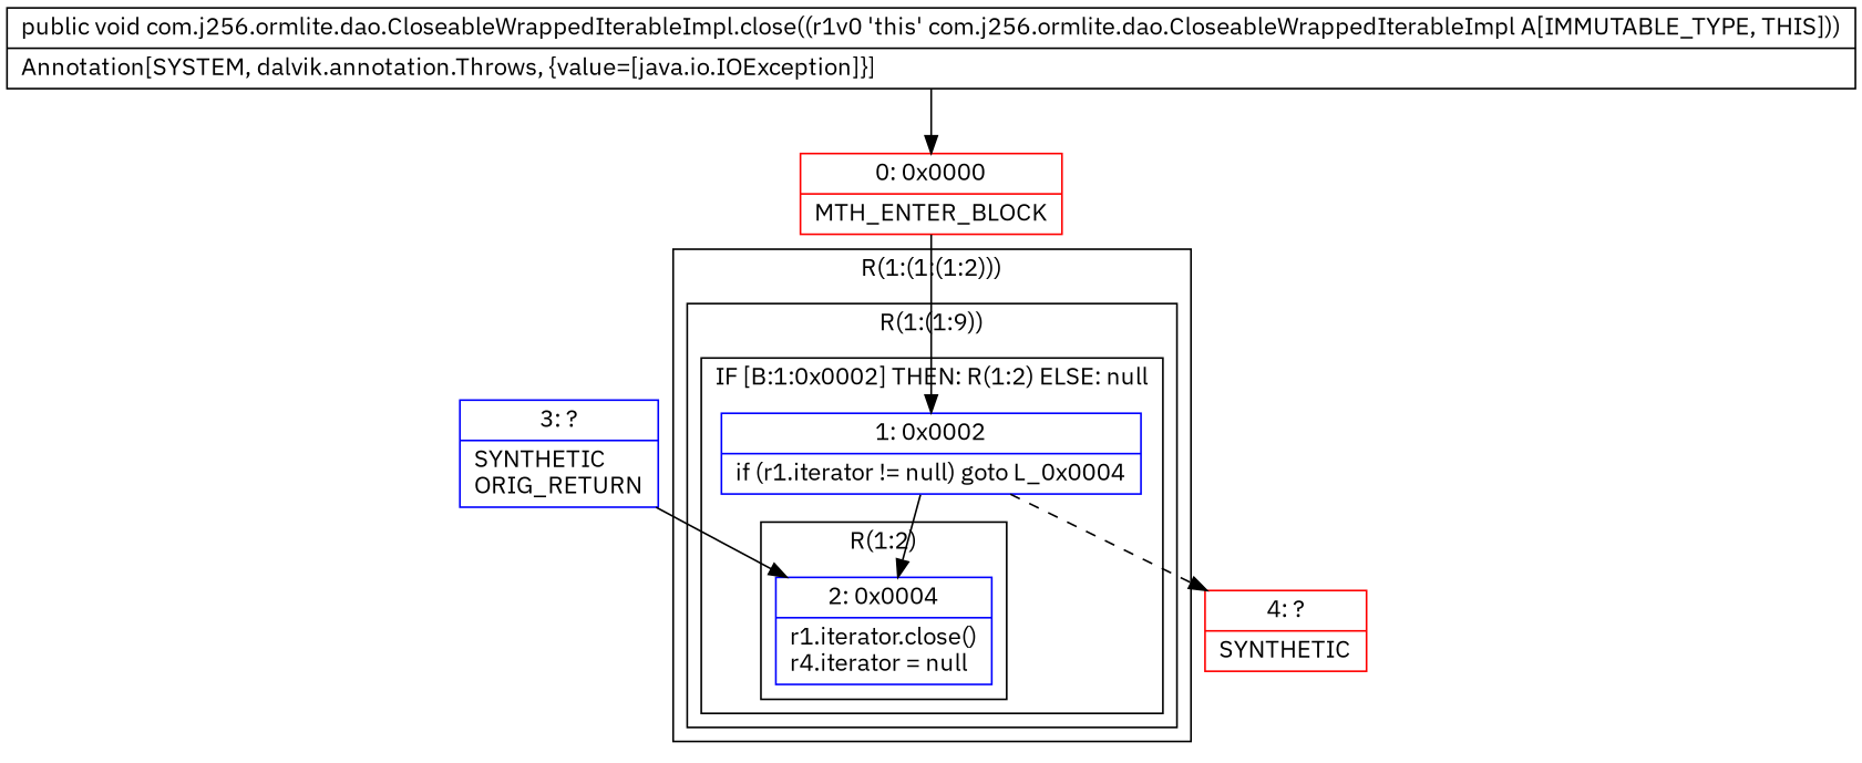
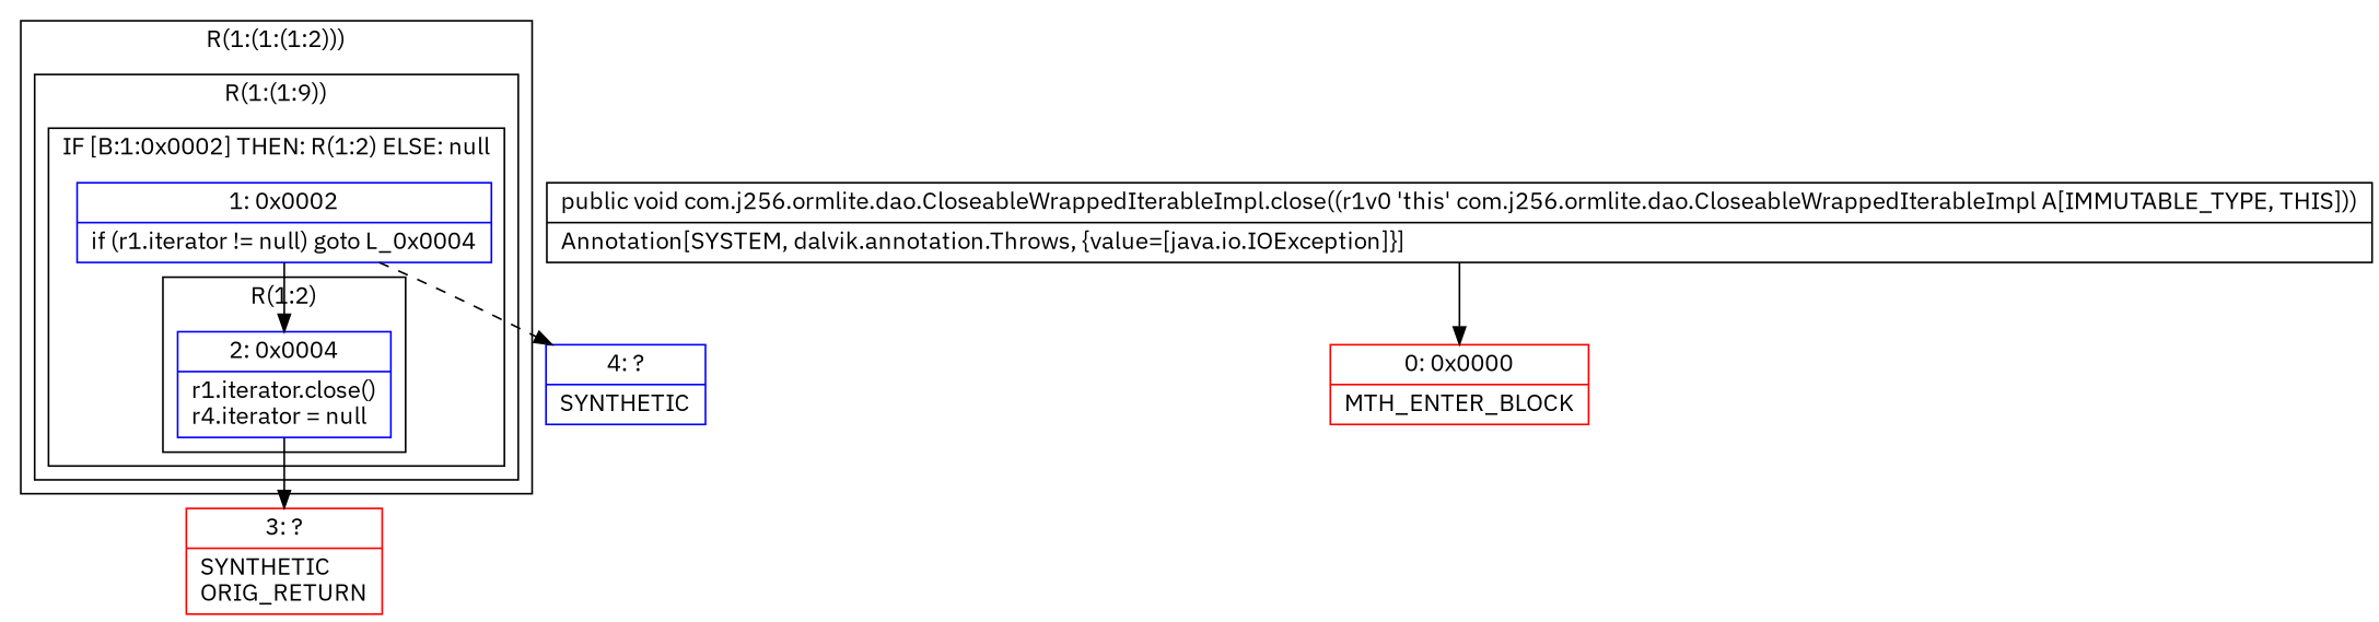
  digraph {
    fontname="IBM Plex Sans"
    node [color=red fontname="IBM Plex Sans" shape=record]
    edge [fontname="IBM Plex Sans"]
    n1 [color=blue label="{2\:\ 0x0004|r1.iterator.close()\lr4.iterator = null\l}"]
    n2 [color=blue label="{1\:\ 0x0002|if (r1.iterator != null) goto L_0x0004\l}"]
-   n3 [color=blue label="{3\:\ ?|SYNTHETIC\lORIG_RETURN\l}"]
-   n4 [label="{4\:\ ?|SYNTHETIC\l}"]
+   n3 [label="{3\:\ ?|SYNTHETIC\lORIG_RETURN\l}"]
+   n4 [color=blue label="{4\:\ ?|SYNTHETIC\l}"]
    n5 [label="{0\:\ 0x0000|MTH_ENTER_BLOCK\l}"]
    n6 [label="{public void com.j256.ormlite.dao.CloseableWrappedIterableImpl.close((r1v0 'this' com.j256.ormlite.dao.CloseableWrappedIterableImpl A[IMMUTABLE_TYPE, THIS]))  | Annotation[SYSTEM, dalvik.annotation.Throws, \{value=[java.io.IOException]\}]\l}" color=""]
    subgraph cluster_1 {
      label="R(1:(1:(1:2)))"
      subgraph cluster_2 {
        label="R(1:(1:9))"
        subgraph cluster_3 {
          label="IF [B:1:0x0002] THEN: R(1:2) ELSE: null"
          n2
          subgraph cluster_4 {
            label="R(1:2)"
            n1
          }
        }
      }
    }
-   n3 -> n1
+   n1 -> n3
    n2 -> n1
    n2 -> n4 [style=dashed]
-   n5 -> n2
    n6 -> n5
  }
